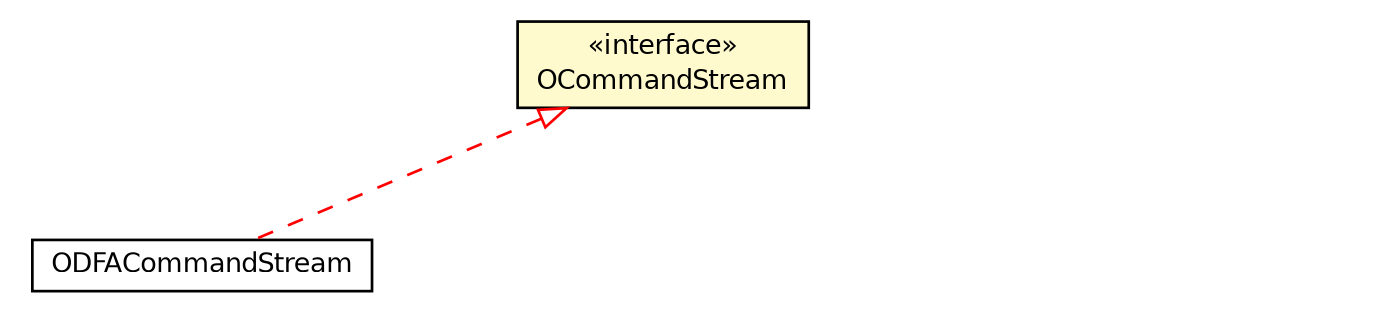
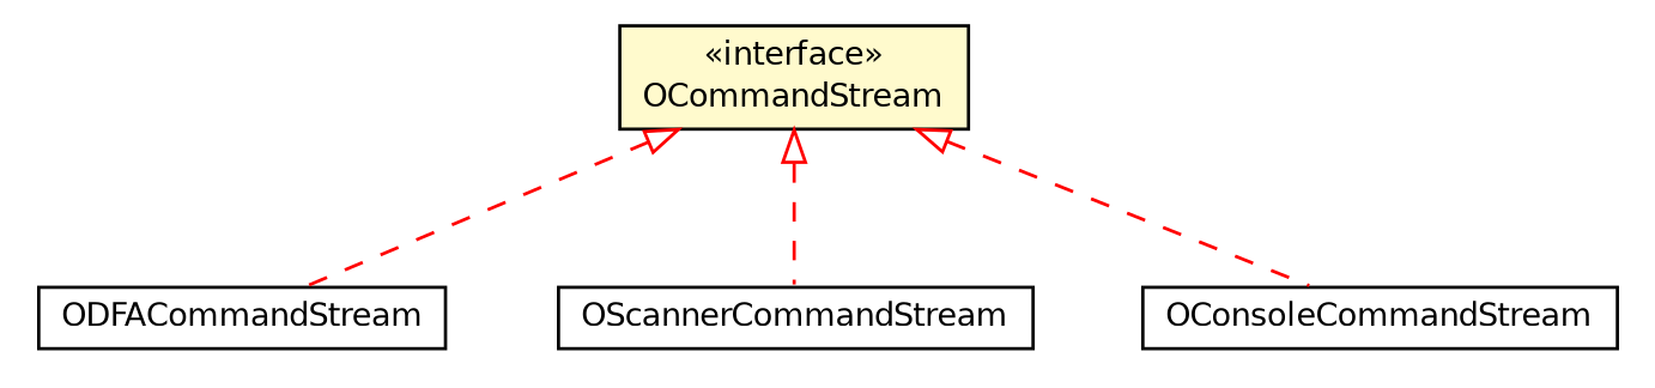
  digraph {
    nodesep=0.25
    ranksep=0.5
    node [fontcolor=black fontname=Helvetica fontsize=10.0 shape=plaintext]
    edge [arrowtail=empty color=red dir=back fontname=Helvetica fontsize=10 headport=p labelfontname=Helvetica labelfontsize=10 style=dashed tailport=p]
    n1 [label=<<table title="com.orientechnologies.common.console.OCommandStream" border="0" cellborder="1" cellspacing="0" cellpadding="2" port="p" bgcolor="lemonChiffon" href="./OCommandStream.html"> 		<tr><td><table border="0" cellspacing="0" cellpadding="1"> <tr><td align="center" balign="center"> &#171;interface&#187; </td></tr> <tr><td align="center" balign="center"> OCommandStream </td></tr> 		</table></td></tr> 		</table>>]
    n2 [label=<<table title="com.orientechnologies.common.console.ODFACommandStream" border="0" cellborder="1" cellspacing="0" cellpadding="2" port="p" href="./ODFACommandStream.html"> 		<tr><td><table border="0" cellspacing="0" cellpadding="1"> <tr><td align="center" balign="center"> ODFACommandStream </td></tr> 		</table></td></tr> 		</table>>]
+   n3 [label=<<table title="com.orientechnologies.common.console.OScannerCommandStream" border="0" cellborder="1" cellspacing="0" cellpadding="2" port="p" href="./OScannerCommandStream.html"> 		<tr><td><table border="0" cellspacing="0" cellpadding="1"> <tr><td align="center" balign="center"> OScannerCommandStream </td></tr> 		</table></td></tr> 		</table>>]
+   n4 [label=<<table title="com.orientechnologies.common.console.OConsoleCommandStream" border="0" cellborder="1" cellspacing="0" cellpadding="2" port="p" href="./OConsoleCommandStream.html"> 		<tr><td><table border="0" cellspacing="0" cellpadding="1"> <tr><td align="center" balign="center"> OConsoleCommandStream </td></tr> 		</table></td></tr> 		</table>>]
    n1 -> n2
+   n1 -> n3
+   n1 -> n4
  }
